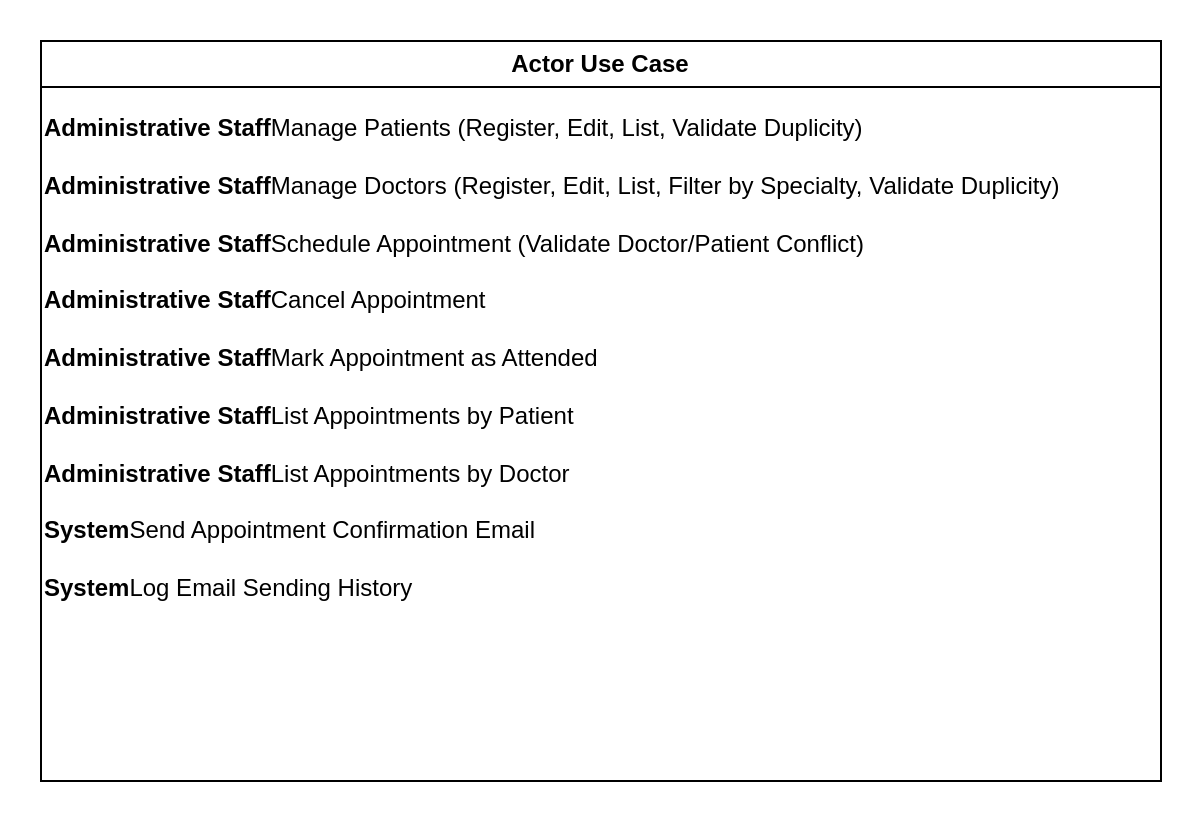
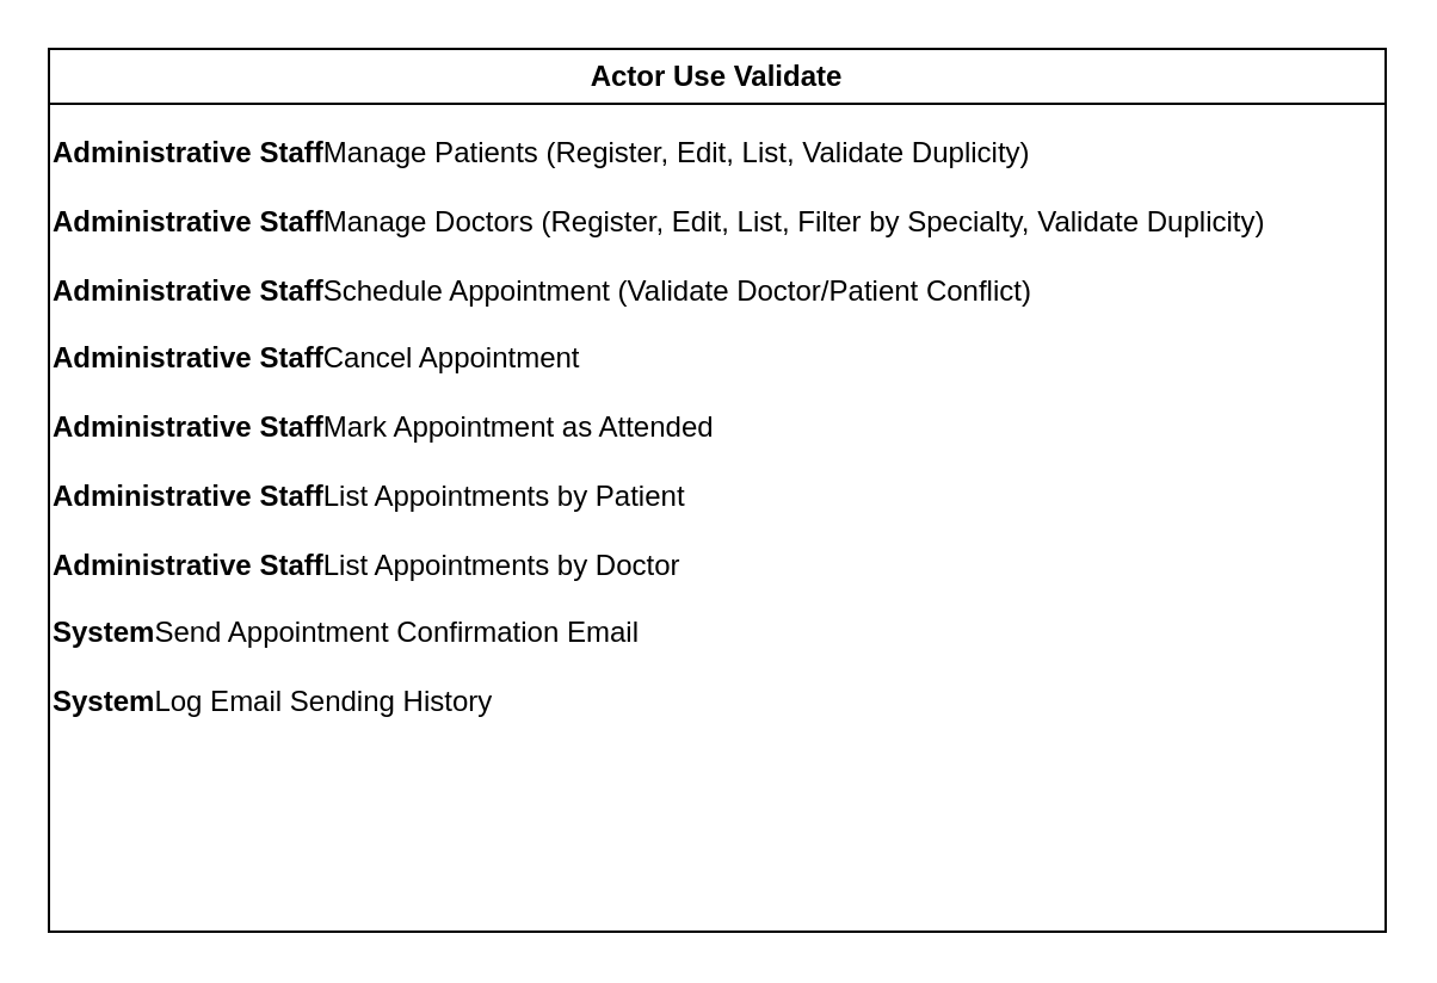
  <mxCell id="0" />
  <mxCell id="1" parent="0" />
- <mxCell id="2" value="Actor Use Case" style="swimlane;whiteSpace=wrap;html=1;" vertex="1" parent="1"><mxGeometry x="20" y="20" width="560" height="370" as="geometry" /></mxCell>
+ <mxCell id="2" value="Actor Use Validate" style="swimlane;whiteSpace=wrap;html=1;" vertex="1" parent="1"><mxGeometry x="20" y="20" width="560" height="370" as="geometry" /></mxCell>
  <mxCell id="3" value="&lt;b&gt;Administrative Staff&lt;/b&gt;Manage Patients (Register, Edit, List, Validate Duplicity)&lt;div&gt;&lt;br&gt;&lt;div&gt;&lt;b&gt;Administrative Staff&lt;/b&gt;Manage Doctors (Register, Edit, List, Filter by Specialty, Validate Duplicity)&lt;/div&gt;&lt;div&gt;&lt;br&gt;&lt;/div&gt;&lt;div&gt;&lt;b&gt;Administrative Staff&lt;/b&gt;Schedule Appointment (Validate Doctor/Patient Conflict)&lt;/div&gt;&lt;div&gt;&lt;b&gt;&lt;br&gt;&lt;/b&gt;&lt;/div&gt;&lt;div&gt;&lt;b&gt;Administrative Staff&lt;/b&gt;Cancel Appointment&lt;/div&gt;&lt;div&gt;&lt;b&gt;&lt;br&gt;&lt;/b&gt;&lt;/div&gt;&lt;div&gt;&lt;b&gt;Administrative Staff&lt;/b&gt;Mark Appointment as Attended&lt;/div&gt;&lt;div&gt;&lt;b&gt;&lt;br&gt;&lt;/b&gt;&lt;/div&gt;&lt;div&gt;&lt;b&gt;Administrative Staff&lt;/b&gt;List Appointments by Patient&lt;/div&gt;&lt;div&gt;&lt;b&gt;&lt;br&gt;&lt;/b&gt;&lt;/div&gt;&lt;div&gt;&lt;b&gt;Administrative Staff&lt;/b&gt;List Appointments by Doctor&lt;/div&gt;&lt;div&gt;&lt;b&gt;&lt;br&gt;&lt;/b&gt;&lt;/div&gt;&lt;div&gt;&lt;b&gt;System&lt;/b&gt;Send Appointment Confirmation Email&lt;/div&gt;&lt;div&gt;&lt;br&gt;&lt;/div&gt;&lt;div&gt;&lt;b&gt;System&lt;/b&gt;Log Email Sending History&lt;/div&gt;&lt;/div&gt;" style="text;whiteSpace=wrap;html=1;" vertex="1" parent="2"><mxGeometry y="30" width="560" height="340" as="geometry" /></mxCell>
